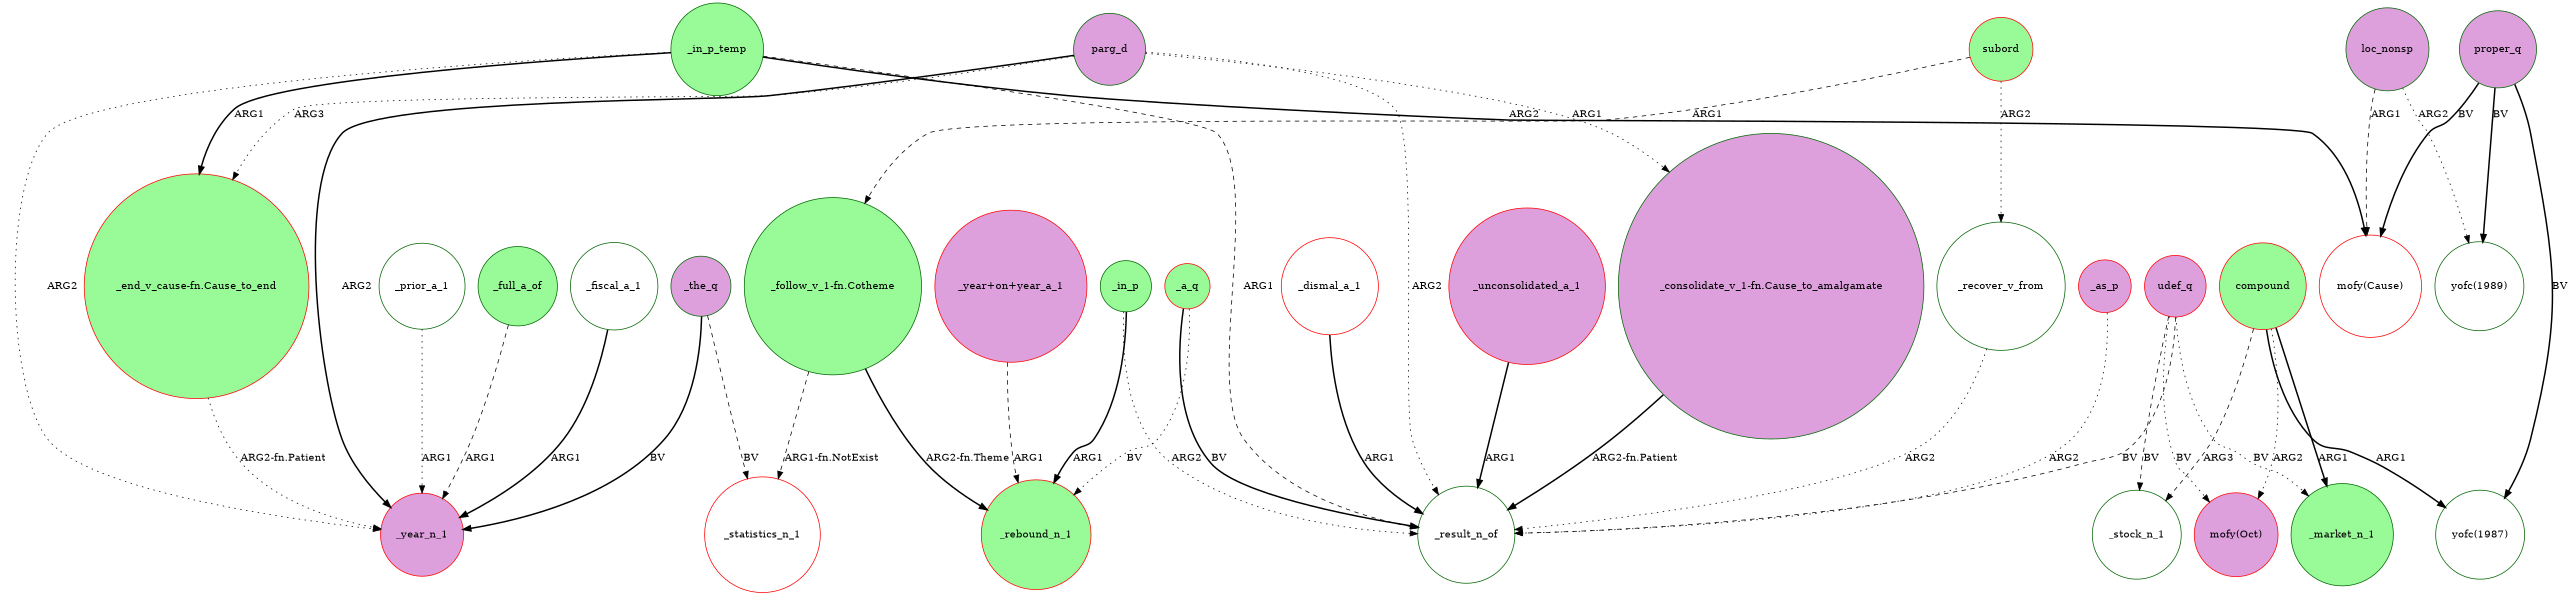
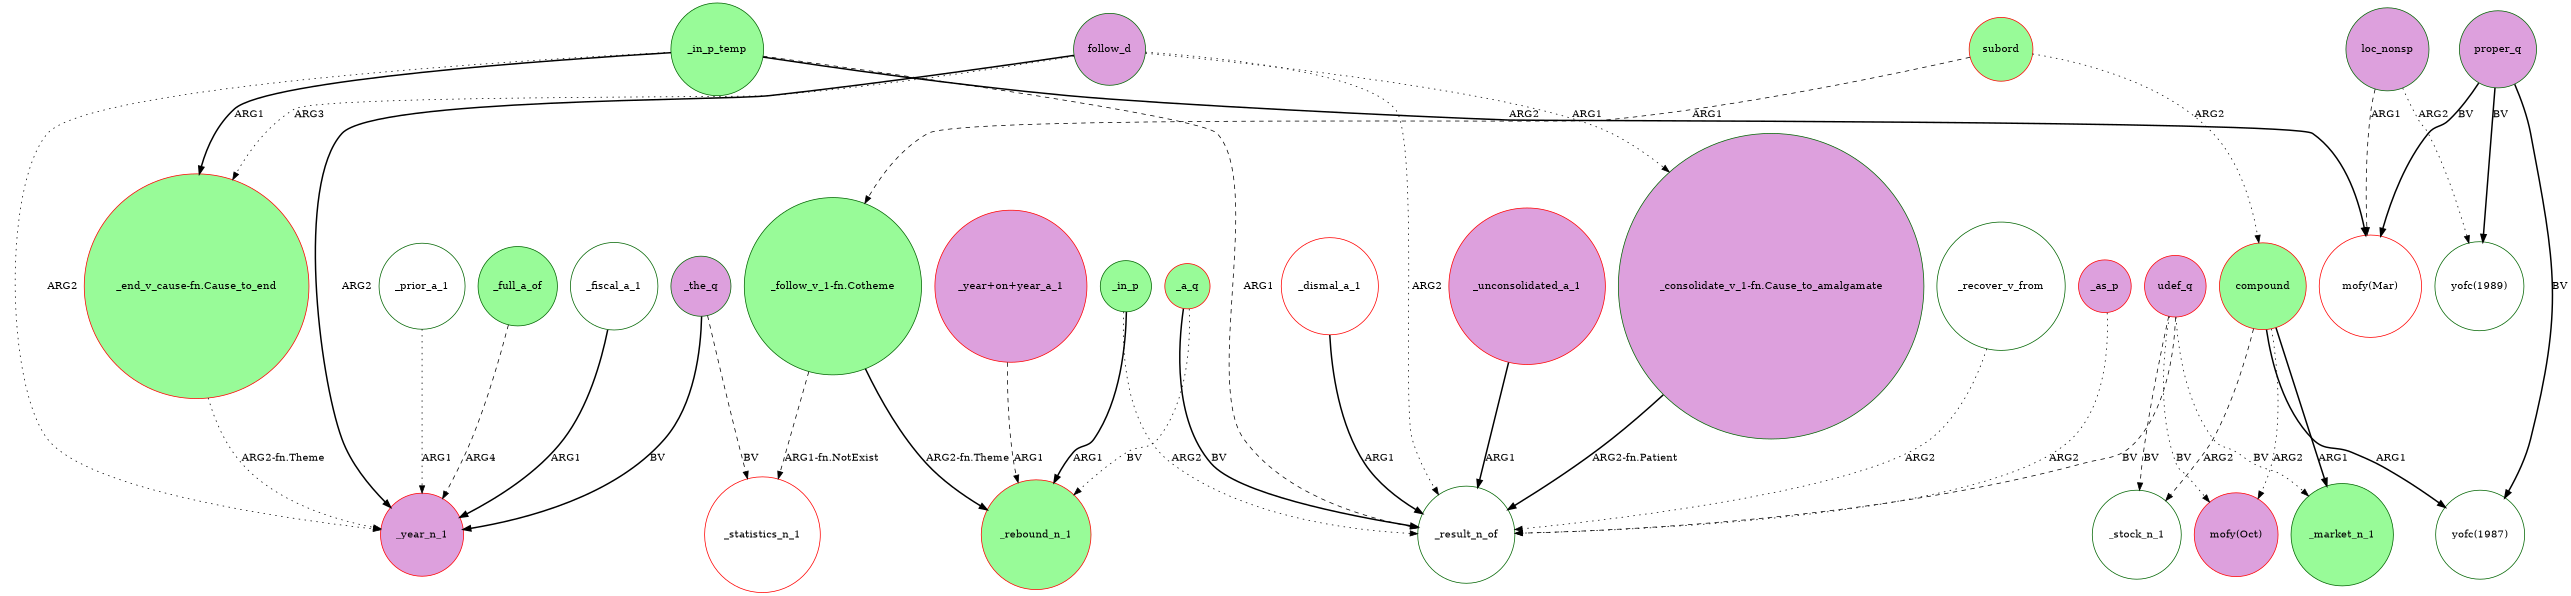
  digraph {
    node [color=darkgreen fillcolor=plum shape=circle style=filled]
    edge [style=bold]
    _in_p [fillcolor=palegreen]
    _rebound_n_1 [color=red fillcolor=palegreen]
    _result_n_of [fillcolor=white]
    _unconsolidated_a_1 [color=red]
    "_year+on+year_a_1" [color=red]
    _the_q
    _statistics_n_1 [color=red fillcolor=white]
    _year_n_1 [color=red]
-   parg_d
+   parg_d [label=follow_d]
    "_end_v_cause-fn.Cause_to_end" [color=red fillcolor=palegreen]
    "_consolidate_v_1-fn.Cause_to_amalgamate"
    "_follow_v_1-fn.Cotheme" [fillcolor=palegreen]
    loc_nonsp
-   "mofy(Mar)" [color=red fillcolor=white label="mofy(Cause)"]
+   "mofy(Mar)" [color=red fillcolor=white]
    "yofc(1989)" [fillcolor=white]
    udef_q [color=red]
    "mofy(Oct)" [color=red]
    _market_n_1 [fillcolor=palegreen]
    _stock_n_1 [fillcolor=white]
    _a_q [color=red fillcolor=palegreen]
    compound [color=red fillcolor=palegreen]
    "yofc(1987)" [fillcolor=white]
    _in_p_temp [fillcolor=palegreen]
    subord [color=red fillcolor=palegreen]
    _recover_v_from [fillcolor=white]
    proper_q
    _as_p [color=red]
    _prior_a_1 [fillcolor=white]
    _dismal_a_1 [color=red fillcolor=white]
    _full_a_of [fillcolor=palegreen]
    _fiscal_a_1 [fillcolor=white]
    _in_p -> _rebound_n_1 [label=ARG1]
    _in_p -> _result_n_of [label=ARG2 style=dotted]
    _unconsolidated_a_1 -> _result_n_of [label=ARG1]
    "_year+on+year_a_1" -> _rebound_n_1 [label=ARG1 style=dashed]
    _the_q -> _statistics_n_1 [label=BV style=dashed]
    _the_q -> _year_n_1 [label=BV]
    parg_d -> _result_n_of [label=ARG2 style=dotted]
    parg_d -> _year_n_1 [label=ARG2]
    parg_d -> "_end_v_cause-fn.Cause_to_end" [label=ARG3 style=dotted]
    parg_d -> "_consolidate_v_1-fn.Cause_to_amalgamate" [label=ARG1 style=dotted]
-   "_end_v_cause-fn.Cause_to_end" -> _year_n_1 [label="ARG2-fn.Patient" style=dotted]
+   "_end_v_cause-fn.Cause_to_end" -> _year_n_1 [label="ARG2-fn.Theme" style=dotted]
    "_consolidate_v_1-fn.Cause_to_amalgamate" -> _result_n_of [label="ARG2-fn.Patient"]
    "_follow_v_1-fn.Cotheme" -> _rebound_n_1 [label="ARG2-fn.Theme"]
    "_follow_v_1-fn.Cotheme" -> _statistics_n_1 [label="ARG1-fn.NotExist" style=dashed]
    loc_nonsp -> "mofy(Mar)" [label=ARG1 style=dashed]
    loc_nonsp -> "yofc(1989)" [label=ARG2 style=dotted]
    udef_q -> _result_n_of [label=BV style=dashed]
    udef_q -> "mofy(Oct)" [label=BV style=dotted]
    udef_q -> _market_n_1 [label=BV style=dotted]
    udef_q -> _stock_n_1 [label=BV style=dashed]
    _a_q -> _rebound_n_1 [label=BV style=dotted]
    _a_q -> _result_n_of [label=BV]
    compound -> "mofy(Oct)" [label=ARG2 style=dotted]
    compound -> _market_n_1 [label=ARG1]
-   compound -> _stock_n_1 [label=ARG3 style=dashed]
+   compound -> _stock_n_1 [label=ARG2 style=dashed]
    compound -> "yofc(1987)" [label=ARG1]
    _in_p_temp -> _result_n_of [label=ARG1 style=dashed]
    _in_p_temp -> _year_n_1 [label=ARG2 style=dotted]
    _in_p_temp -> "_end_v_cause-fn.Cause_to_end" [label=ARG1]
    _in_p_temp -> "mofy(Mar)" [label=ARG2]
    subord -> "_follow_v_1-fn.Cotheme" [label=ARG1 style=dashed]
-   subord -> _recover_v_from [label=ARG2 style=dotted]
+   subord -> compound [label=ARG2 style=dotted]
    _recover_v_from -> _result_n_of [label=ARG2 style=dotted]
    proper_q -> "mofy(Mar)" [label=BV]
    proper_q -> "yofc(1989)" [label=BV]
    proper_q -> "yofc(1987)" [label=BV]
    _as_p -> _result_n_of [label=ARG2 style=dotted]
    _prior_a_1 -> _year_n_1 [label=ARG1 style=dotted]
    _dismal_a_1 -> _result_n_of [label=ARG1]
-   _full_a_of -> _year_n_1 [label=ARG1 style=dashed]
+   _full_a_of -> _year_n_1 [label=ARG4 style=dashed]
    _fiscal_a_1 -> _year_n_1 [label=ARG1]
  }
